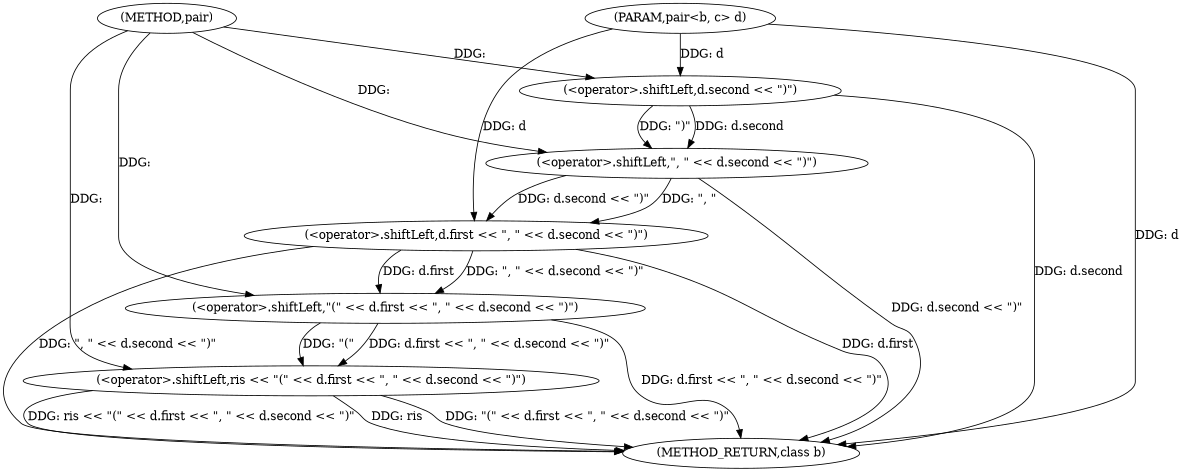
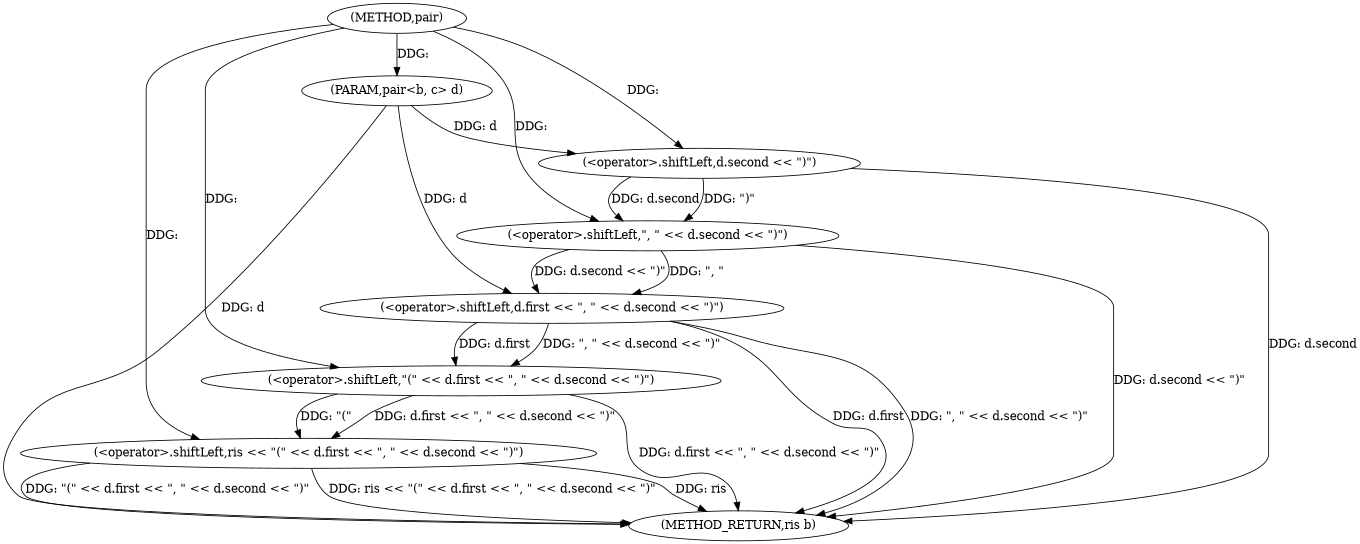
  digraph {
    n1 [label="(METHOD,pair)"]
    n2 [label="(PARAM,pair<b, c> d)"]
    n3 [label="(<operator>.shiftLeft,ris << \"(\" << d.first << \", \" << d.second << \")\")"]
    n4 [label="(<operator>.shiftLeft,\"(\" << d.first << \", \" << d.second << \")\")"]
    n5 [label="(<operator>.shiftLeft,\", \" << d.second << \")\")"]
    n6 [label="(<operator>.shiftLeft,d.second << \")\")"]
-   n7 [label="(METHOD_RETURN,class b)"]
+   n7 [label="(METHOD_RETURN,ris b)"]
    n8 [label="(<operator>.shiftLeft,d.first << \", \" << d.second << \")\")"]
+   n1 -> n2 [label="DDG: "]
    n1 -> n3 [label="DDG: "]
    n1 -> n4 [label="DDG: "]
    n1 -> n5 [label="DDG: "]
    n1 -> n6 [label="DDG: "]
    n2 -> n6 [label="DDG: d"]
    n2 -> n7 [label="DDG: d"]
    n2 -> n8 [label="DDG: d"]
    n3 -> n7 [label="DDG: \"(\" << d.first << \", \" << d.second << \")\""]
    n3 -> n7 [label="DDG: ris << \"(\" << d.first << \", \" << d.second << \")\""]
    n3 -> n7 [label="DDG: ris"]
    n4 -> n3 [label="DDG: d.first << \", \" << d.second << \")\""]
    n4 -> n3 [label="DDG: \"(\""]
    n4 -> n7 [label="DDG: d.first << \", \" << d.second << \")\""]
    n5 -> n7 [label="DDG: d.second << \")\""]
    n5 -> n8 [label="DDG: d.second << \")\""]
    n5 -> n8 [label="DDG: \", \""]
    n6 -> n5 [label="DDG: d.second"]
    n6 -> n5 [label="DDG: \")\""]
    n6 -> n7 [label="DDG: d.second"]
    n8 -> n4 [label="DDG: \", \" << d.second << \")\""]
    n8 -> n4 [label="DDG: d.first"]
    n8 -> n7 [label="DDG: d.first"]
    n8 -> n7 [label="DDG: \", \" << d.second << \")\""]
  }
